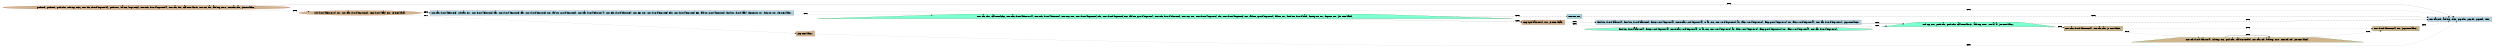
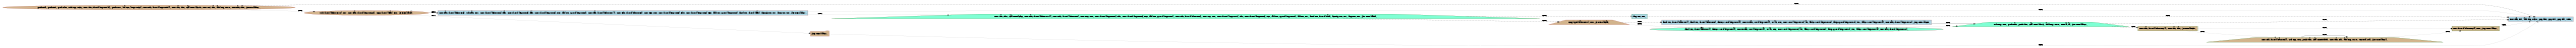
  digraph {
    rankdir=LR
    node [color=brown fillcolor=tan shape=box style=filled]
    edge [arrowhead=box style=dotted]
    n1 [label="'push edi', 'push esi', 'push ebx', 'sub esp, 0x3c', 'mov ebx, dword [esp+0x4c]', 'push 0x1', 'lea ecx, [esp+0x3c]', 'mov edx, dword [esp+0x54]', 'mov eax, ebx', 'call 0x804d275', 'mov esi, eax', 'add esp, 0x10', 'test eax, eax', 'je 0x804dbc1', " shape=ellipse]
    n2 [fillcolor=lightblue label="'mov eax, esi', 'add esp, 0x30', 'pop ebx', 'pop esi', 'pop edi', 'retn', "]
    n3 [label="'sub dword [ebx+0x10], 0x1', 'mov eax, dword [esp+0x2c]', 'cmp dword [eax], 0x0', 'je 0x804dbca', " shape=ellipse]
    n4 [fillcolor=lightblue label="'mov eax, dword [ebx+0xc]', 'sub eax, 0x1', 'mov dword [ebx+0xc], eax', 'mov dword [esp+0x8], eax', 'mov dword [esp+0xc], 0x0', 'fild st0, qword [esp+0x8]', 'mov eax, dword [ebx+0x14]', 'mov edx, dword [ebx+0x8]', 'mov ecx, 0x0', 'mov dword [esp+0x8], edx', 'mov dword [esp+0xc], ecx', 'fild st0, qword [esp+0x8]', 'fmul st0, dword [eax]', 'fcomip st0, st1', 'fstp st0, st0', 'jbe 0x804dbc1', "]
    n5 [label="'jmp 0x804dbc1', " shape=folder]
    n6 [color=darkgreen fillcolor=aquamarine label="'mov eax, ebx', 'call 0x804cfcc', 'mov eax, dword [ebx+0x14]', 'mov edx, dword [ebx+0x8]', 'mov ecx, 0x0', 'mov dword [esp+0x8], edx', 'mov dword [esp+0xc], ecx', 'fild st0, qword [esp+0x8]', 'mov edx, dword [ebx+0xc]', 'mov ecx, 0x0', 'mov dword [esp+0x8], edx', 'mov dword [esp+0xc], ecx', 'fild st0, qword [esp+0x8]', 'fld st0, st1', 'fmul st0, dword [eax]', 'fcomip st0, st1', 'fstp st0, st0', 'jbe 0x804dbbf', " shape=trapezium]
-   n7 [color=darkgreen fillcolor=lightblue label="'test st0, st0',"]
-   n8 [label="'cmp byte [eax+0x10], 0x0', 'je 0x804dca5', "]
+   n7 [color=darkgreen fillcolor=lightblue label="'fstp st0, st0', "]
+   n8 [label="'cmp byte [eax+0x10], 0x0', 'je 0x804dca5', " shape=trapezium]
    n9 [fillcolor=lightblue label="'fmul st0, dword [eax+0x4]', 'fmul st0, dword [eax+0x8]', 'fnstcw word [esp+0x1a]', 'movzx eax, word [esp+0x1a]', 'or ah, 0xc', 'mov word [esp+0x18], ax', 'fldcw word [esp+0x18]', 'fistp qword [esp+0x10], st0', 'fldcw word [esp+0x1a]', 'mov eax, dword [esp+0x10]', 'jmp 0x804dc68', "]
    n10 [fillcolor=aquamarine label="'fmul st0, dword [eax+0x4]', 'fnstcw word [esp+0x1a]', 'movzx eax, word [esp+0x1a]', 'or ah, 0xc', 'mov word [esp+0x18], ax', 'fldcw word [esp+0x18]', 'fistp qword [esp+0x10], st0', 'fldcw word [esp+0x1a]', 'mov eax, dword [esp+0x10]', " shape=ellipse]
    n11 [color=darkgreen fillcolor=aquamarine label="'sub esp, 0x8', 'push eax', 'push ebx', 'call 0x804d873', 'add esp, 0x10', 'test al, al', 'jne 0x804dbc1', " shape=trapezium]
    n12 [color=darkgreen label="'mov eax, dword [ebx+0x24]', 'test eax, eax', 'je 0x804dc99', "]
    n13 [color=darkgreen label="'mov dword [ebx+0x24], 0x0', 'jmp 0x804dbc1', "]
    n14 [color=darkgreen label="'mov edi, dword [eax+0x4]', 'sub esp, 0xc', 'push eax', 'call 0x8050bbd', 'mov eax, edi', 'add esp, 0x10', 'test edi, edi', 'jne 0x804dc84', " shape=trapezium]
    n1 -> n2 [label=CFG style=dashed]
    n1 -> n3 [arrowhead=diamond label=CFG]
    n3 -> n4 [arrowhead=diamond label=CFG style=solid]
    n3 -> n5 [arrowhead=diamond label=CFG]
    n4 -> n2 [label=CFG]
    n4 -> n6 [arrowhead=tee label=CFG]
    n5 -> n2 [arrowhead=tee label=CFG]
    n6 -> n7 [arrowhead=tee label=CFG style=dashed]
    n6 -> n8 [label=CFG style=dashed]
    n7 -> n2 [label=CFG style=dashed]
    n8 -> n9 [label=CFG style=dashed]
    n8 -> n10 [label=CFG]
    n9 -> n11 [arrowhead=diamond label=CFG style=solid]
    n10 -> n11 [arrowhead=diamond label=CFG]
    n11 -> n2 [label=CFG style=dashed]
    n11 -> n12 [arrowhead=diamond label=CFG style=dashed]
    n12 -> n13 [label=CFG]
    n12 -> n14 [arrowhead=tee label=CFG]
    n13 -> n2 [arrowhead=tee label=CFG]
    n14 -> n13 [arrowhead=diamond label=CFG]
    n14 -> n14 [label=CFG style=solid]
  }
